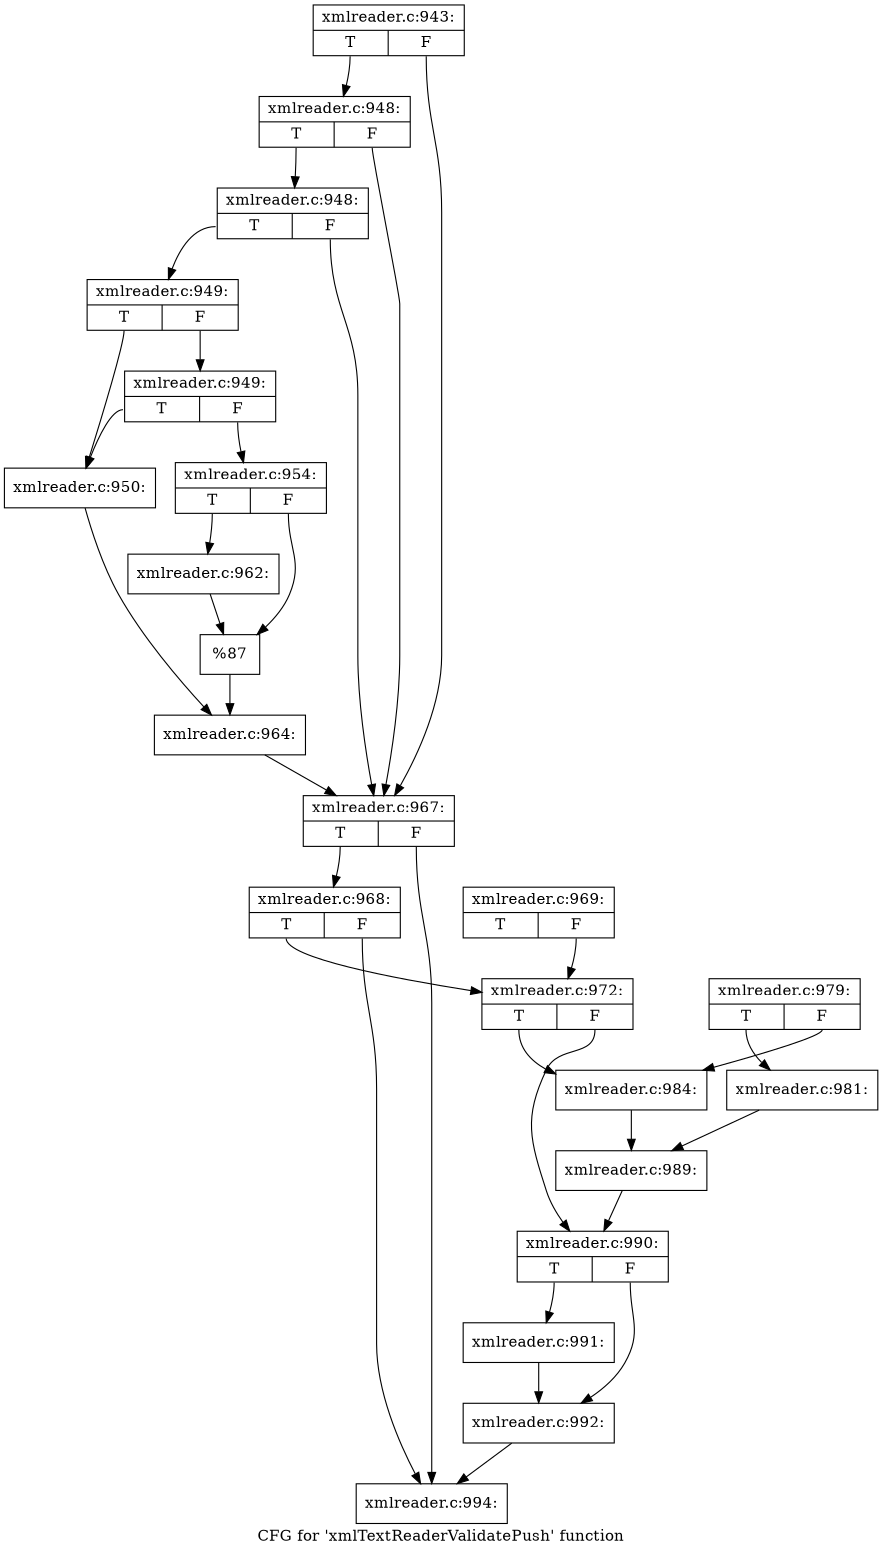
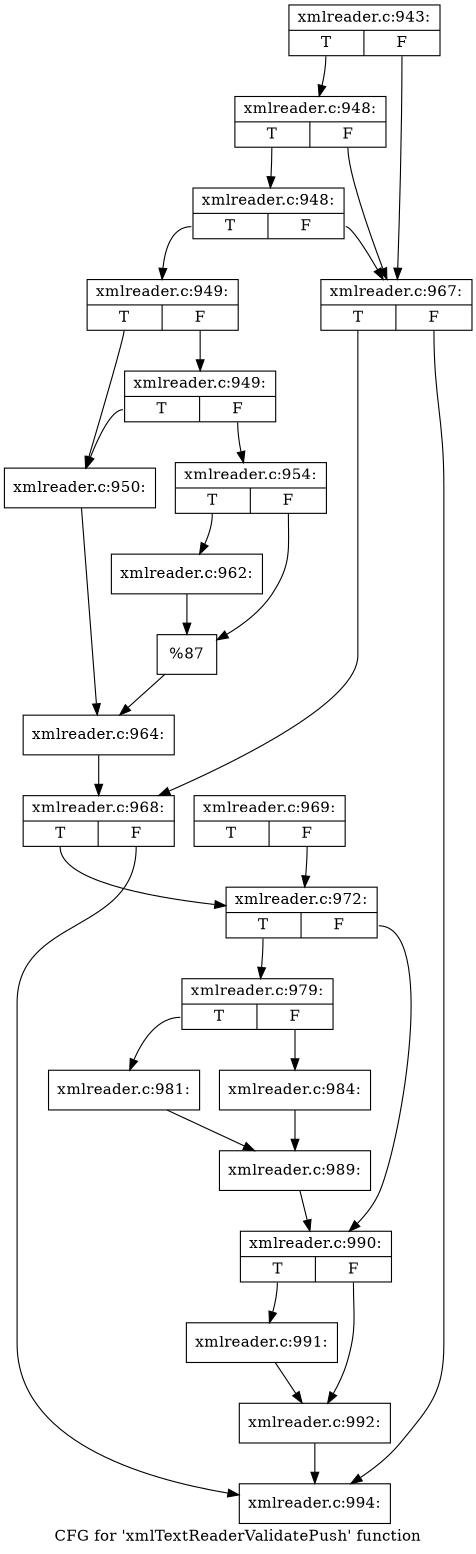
  digraph {
    label="CFG for 'xmlTextReaderValidatePush' function"
    node [shape=record]
    edge [tailport=s0]
    n1 [label="{xmlreader.c:943:|{<s0>T|<s1>F}}"]
    n2 [label="{xmlreader.c:948:|{<s0>T|<s1>F}}"]
    n3 [label="{xmlreader.c:967:|{<s0>T|<s1>F}}"]
    n4 [label="{xmlreader.c:948:|{<s0>T|<s1>F}}"]
    n5 [label="{xmlreader.c:968:|{<s0>T|<s1>F}}"]
    n6 [label="{xmlreader.c:994:}"]
    n7 [label="{xmlreader.c:949:|{<s0>T|<s1>F}}"]
    n8 [label="{xmlreader.c:972:|{<s0>T|<s1>F}}"]
    n9 [label="{xmlreader.c:950:}"]
    n10 [label="{xmlreader.c:949:|{<s0>T|<s1>F}}"]
    n11 [label="{xmlreader.c:964:}"]
    n12 [label="{xmlreader.c:954:|{<s0>T|<s1>F}}"]
    n13 [label="{xmlreader.c:962:}"]
    n14 [label="{%87}"]
    n15 [label="{xmlreader.c:969:|{<s0>T|<s1>F}}"]
    n16 [label="{xmlreader.c:979:|{<s0>T|<s1>F}}"]
    n17 [label="{xmlreader.c:990:|{<s0>T|<s1>F}}"]
    n18 [label="{xmlreader.c:981:}"]
    n19 [label="{xmlreader.c:984:}"]
    n20 [label="{xmlreader.c:991:}"]
    n21 [label="{xmlreader.c:992:}"]
    n22 [label="{xmlreader.c:989:}"]
    n1 -> n2
    n1 -> n3 [tailport=s1]
    n2 -> n3 [tailport=s1]
    n2 -> n4
    n3 -> n5
    n3 -> n6 [tailport=s1]
    n4 -> n3 [tailport=s1]
    n4 -> n7
    n5 -> n6 [tailport=s1]
    n5 -> n8
    n7 -> n9
    n7 -> n10 [tailport=s1]
-   n8 -> n19
+   n8 -> n16
    n8 -> n17 [tailport=s1]
    n9 -> n11
    n10 -> n9
    n10 -> n12 [tailport=s1]
-   n11 -> n3
+   n11 -> n5
    n12 -> n13
    n12 -> n14 [tailport=s1]
    n13 -> n14
    n14 -> n11
    n15 -> n8 [tailport=s1]
    n16 -> n18
    n16 -> n19 [tailport=s1]
    n17 -> n20
    n17 -> n21 [tailport=s1]
    n18 -> n22
    n19 -> n22
    n20 -> n21
    n21 -> n6
    n22 -> n17
  }
